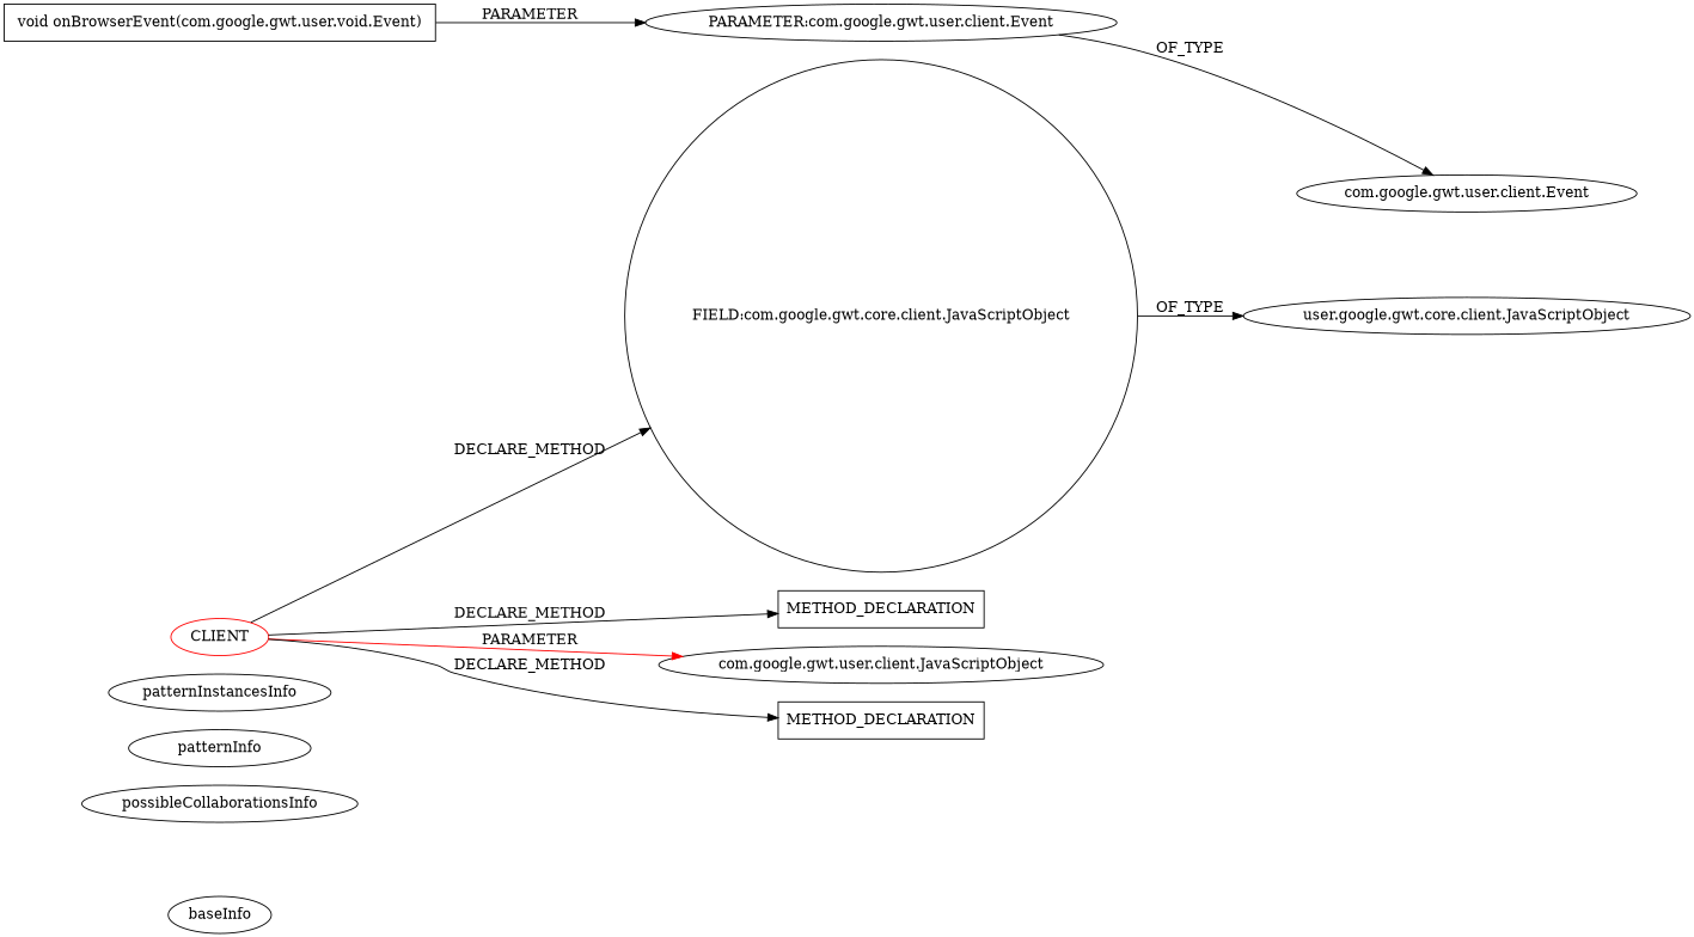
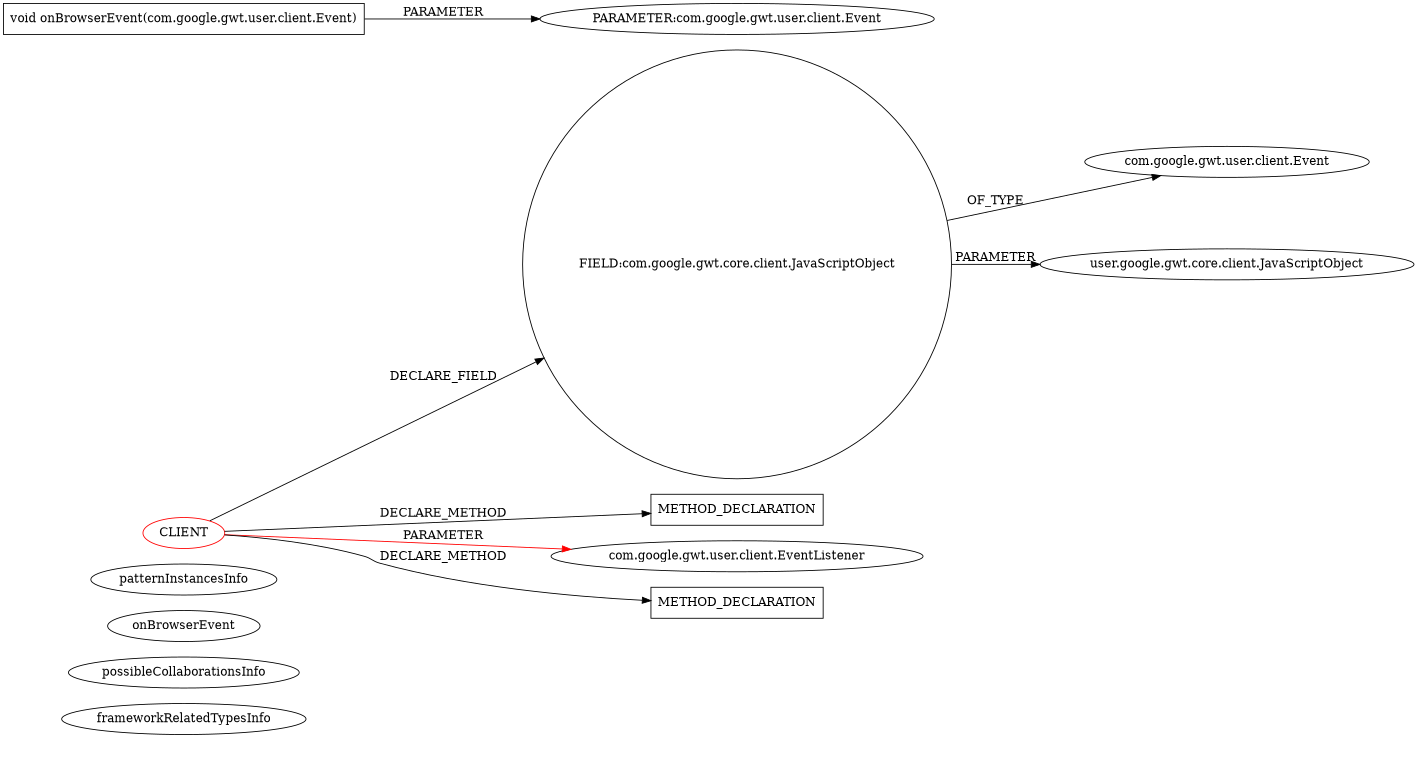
  digraph {
    rankdir=LR
    node [isFrameworkType=false]
-   baseInfo [category=pattern graphId=1192 isAnonymous=false possibleRelation=false isFrameworkType=""]
+   frameworkRelatedTypesInfo [0="com.google.gwt.user.client.EventListener" isFrameworkType=""]
    possibleCollaborationsInfo [isFrameworkType=""]
-   patternInfo [frequency=2.0 patternRootClient=0 isFrameworkType=""]
+   patternInfo [frequency=2.0 patternRootClient=0 label=onBrowserEvent isFrameworkType=""]
    patternInstancesInfo [0="nextinterfaces-next~/nextinterfaces-next/next-master/src/next/i/mobile/DragController.java~DragController~4165" 1="nextinterfaces-next~/nextinterfaces-next/next-master/src/next/i/controller/XTabController.java~XTabController~4147" isFrameworkType=""]
    n6 [label="FIELD:com.google.gwt.core.client.JavaScriptObject" shape=circle vertexType=FIELD_DECLARATION]
    n7 [label="user.google.gwt.core.client.JavaScriptObject" vertexType=FRAMEWORK_CLASS_TYPE]
    n8 [color=red label=CLIENT vertexType=ROOT_CLIENT_CLASS_DECLARATION]
    n9 [label=METHOD_DECLARATION shape=box vertexType=CLIENT_METHOD_DECLARATION]
-   n10 [label="com.google.gwt.user.client.JavaScriptObject" vertexType=FRAMEWORK_INTERFACE_TYPE]
+   n10 [label="com.google.gwt.user.client.EventListener" vertexType=FRAMEWORK_INTERFACE_TYPE]
    n11 [label=METHOD_DECLARATION shape=box vertexType=CLIENT_METHOD_DECLARATION]
-   n12 [label="void onBrowserEvent(com.google.gwt.user.void.Event)" shape=box vertexType=OVERRIDING_METHOD_DECLARATION]
+   n12 [label="void onBrowserEvent(com.google.gwt.user.client.Event)" shape=box vertexType=OVERRIDING_METHOD_DECLARATION]
    n13 [label="PARAMETER:com.google.gwt.user.client.Event" vertexType=PARAMETER_DECLARATION]
    n14 [label="com.google.gwt.user.client.Event" vertexType=FRAMEWORK_CLASS_TYPE]
-   n6 -> n7 [label=OF_TYPE]
-   n8 -> n6 [label=DECLARE_METHOD]
+   n6 -> n7 [label=PARAMETER]
+   n8 -> n6 [label=DECLARE_FIELD]
    n8 -> n9 [label=DECLARE_METHOD]
    n8 -> n10 [color=red label=PARAMETER]
    n8 -> n11 [label=DECLARE_METHOD]
    n12 -> n13 [label=PARAMETER]
-   n13 -> n14 [label=OF_TYPE]
+   n6 -> n14 [label=OF_TYPE]
  }
